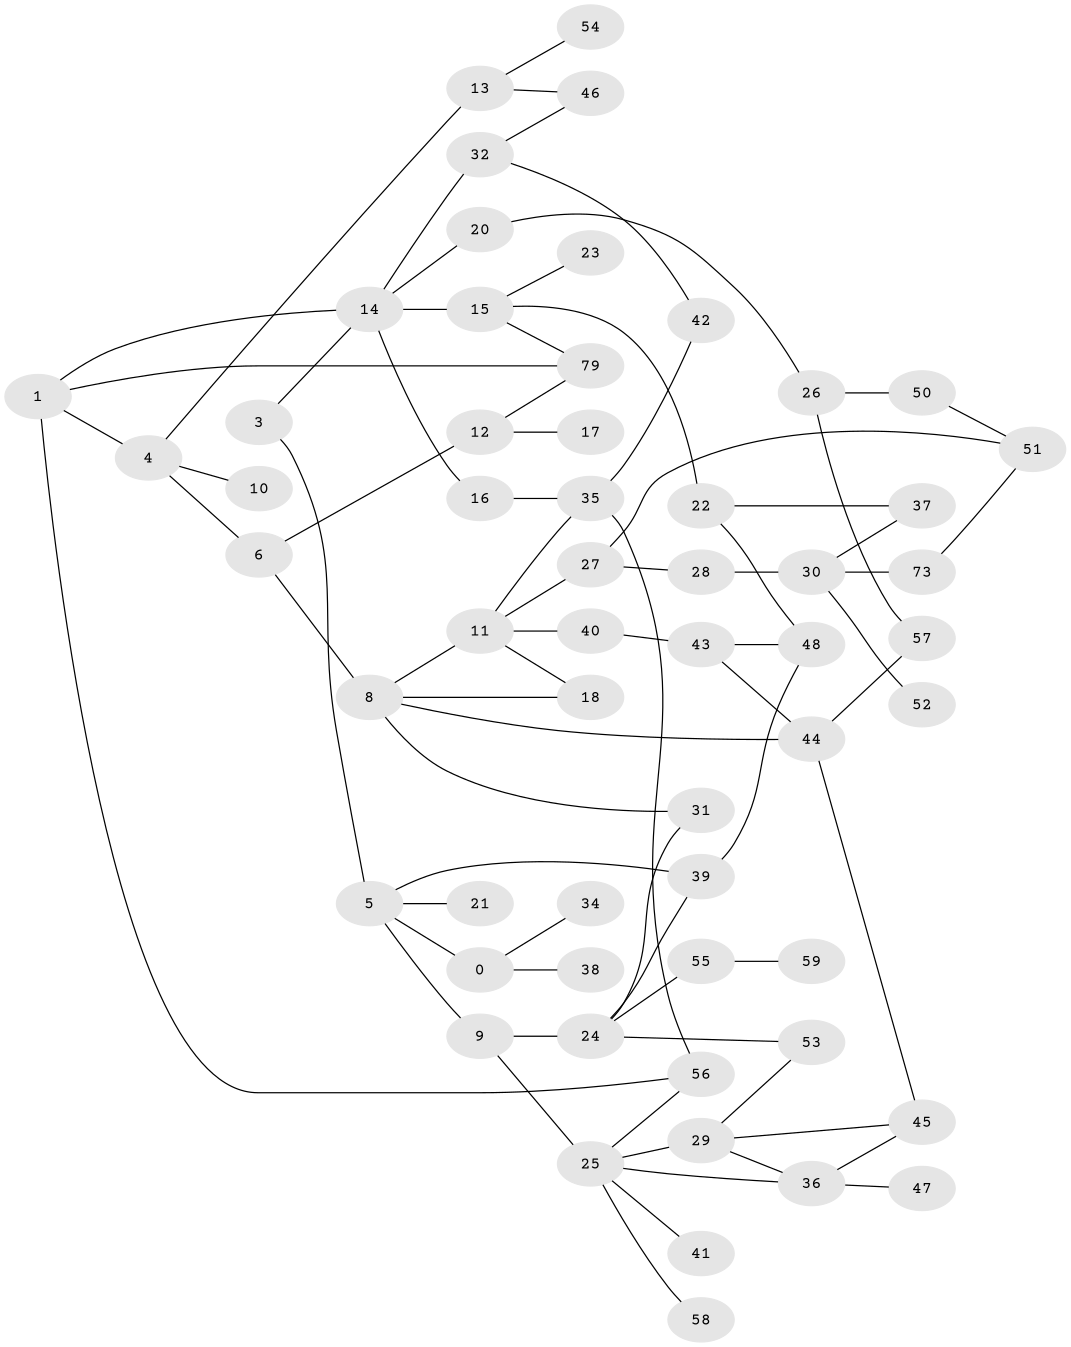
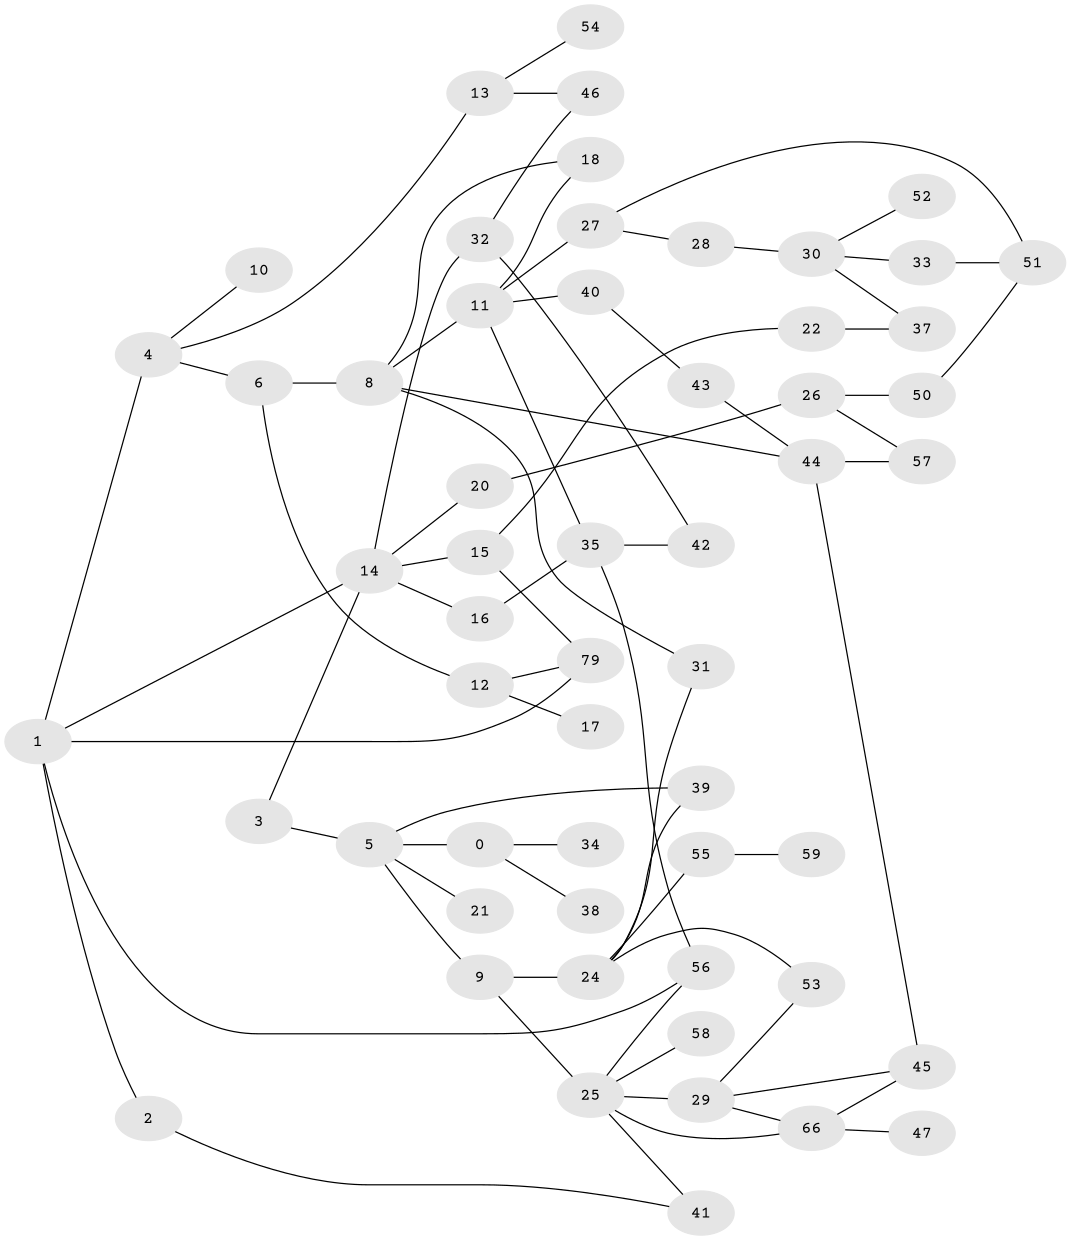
  graph {
    fontname="Courier Prime"
    rankdir=LR
    node [color=gray90 fontname="Courier Prime" style=filled]
    edge [fontname="Courier Prime"]
    1
+   2
    4
    14
    n5 [label=79]
    56
    41
    3
    5
    6
    10
    13
    15
    16
    20
    32
    n17 [label=0]
    9
    21
    39
    8
    12
    46
    54
    34
    38
    24
    25
-   48
    11
    18
    31
    44
    17
    27
    35
    40
    57
    45
    53
    55
    58
    29
-   36
+   36 [label=66]
    28
    51
    42
    43
    22
-   23
    26
    37
    50
    59
    47
    30
-   33 [label=73]
+   33
    52
+   1 -- 2
    1 -- 4
    1 -- 14
    1 -- n5
    1 -- 56
+   2 -- 41
    4 -- 6
    4 -- 10
    4 -- 13
    14 -- 15
    14 -- 16
    14 -- 20
    14 -- 32
    3 -- 14
    3 -- 5
    5 -- n17
    5 -- 9
    5 -- 21
    5 -- 39
    6 -- 8
    6 -- 12
    13 -- 46
    13 -- 54
    15 -- n5
    15 -- 22
-   15 -- 23
    16 -- 35
    20 -- 26
    32 -- 46
    32 -- 42
    n17 -- 34
    n17 -- 38
    9 -- 24
    9 -- 25
-   39 -- 48
    8 -- 11
    8 -- 18
    8 -- 31
    8 -- 44
    12 -- n5
    12 -- 17
    24 -- 39
    24 -- 31
    24 -- 53
    24 -- 55
    25 -- 56
    25 -- 41
    25 -- 58
    25 -- 29
    25 -- 36
    11 -- 18
    11 -- 27
    11 -- 35
    11 -- 40
    44 -- 57
    44 -- 45
    27 -- 28
    27 -- 51
    35 -- 56
    35 -- 42
    40 -- 43
    55 -- 59
    29 -- 45
    29 -- 53
    29 -- 36
    36 -- 45
    36 -- 47
    28 -- 30
-   43 -- 48
    43 -- 44
-   22 -- 48
    22 -- 37
    26 -- 57
    26 -- 50
    50 -- 51
    30 -- 37
    30 -- 33
    30 -- 52
    33 -- 51
  }
